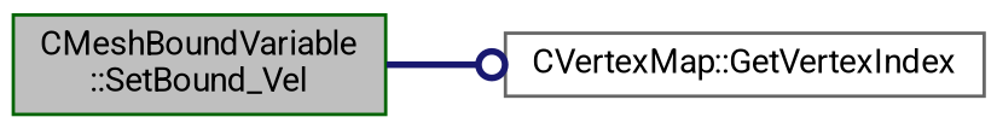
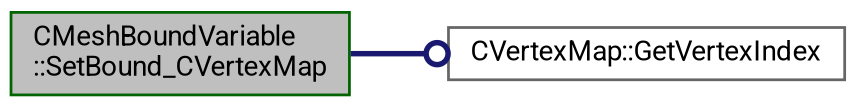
  digraph {
    rankdir=LR
    fontname=Roboto
    node [fontname=Roboto fontsize=10 shape=record style=filled]
-   n1 [color=darkgreen fillcolor=grey75 fontcolor=black height=0.2 label="CMeshBoundVariable\l::SetBound_Vel" width=0.4]
+   n1 [color=darkgreen fillcolor=grey75 fontcolor=black height=0.2 label="CMeshBoundVariable\l::SetBound_CVertexMap" width=0.4]
    n2 [color=gray40 fillcolor=white height=0.2 label="CVertexMap::GetVertexIndex" width=0.4]
    n1 -> n2 [color=midnightblue fontname=Roboto fontsize=10 labelfontname=Helvetica labelfontsize=10 style=bold arrowhead=odot]
  }
